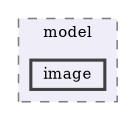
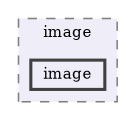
  digraph {
    compound=true
    fontname="DejaVu Serif"
    n1 [color=grey25 fillcolor="#efedf7" fontname="DejaVu Serif" fontsize=10 height=0.2 label=image shape=box style="filled,bold" width=0.4]
    subgraph cluster_1 {
      bgcolor="#efedf7"
      fontsize=10
-     label=model
+     label=image
      pencolor=grey50
      style="filled,dashed"
      n1
    }
  }
